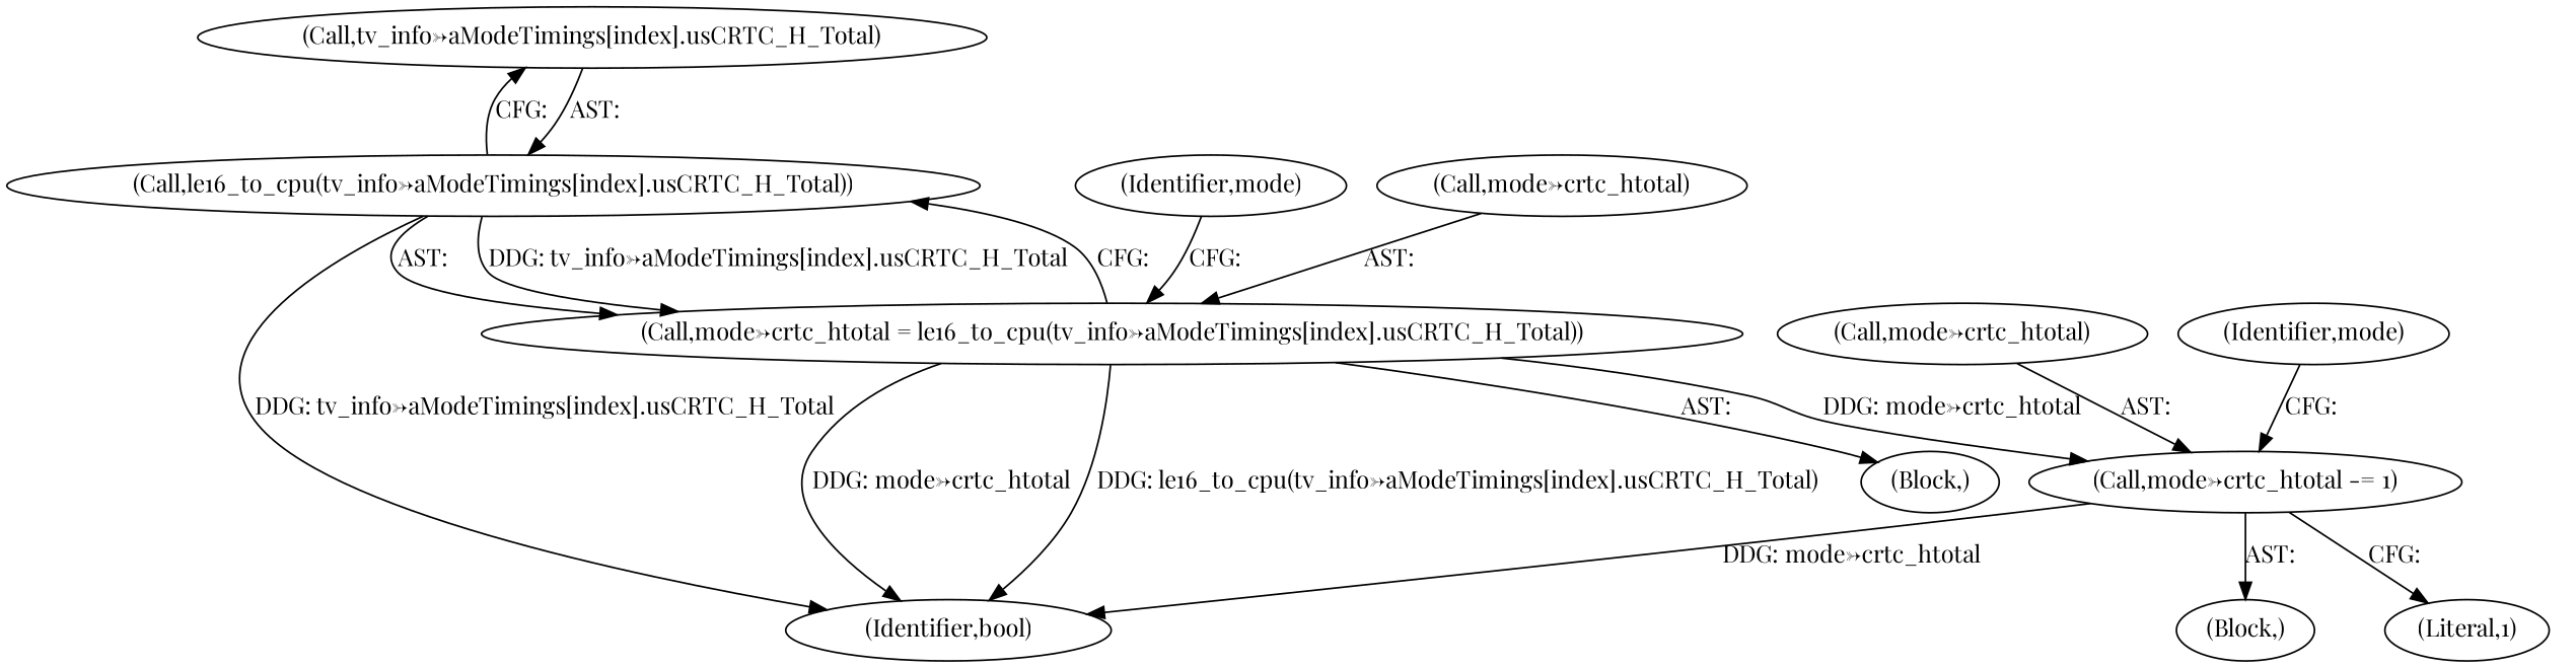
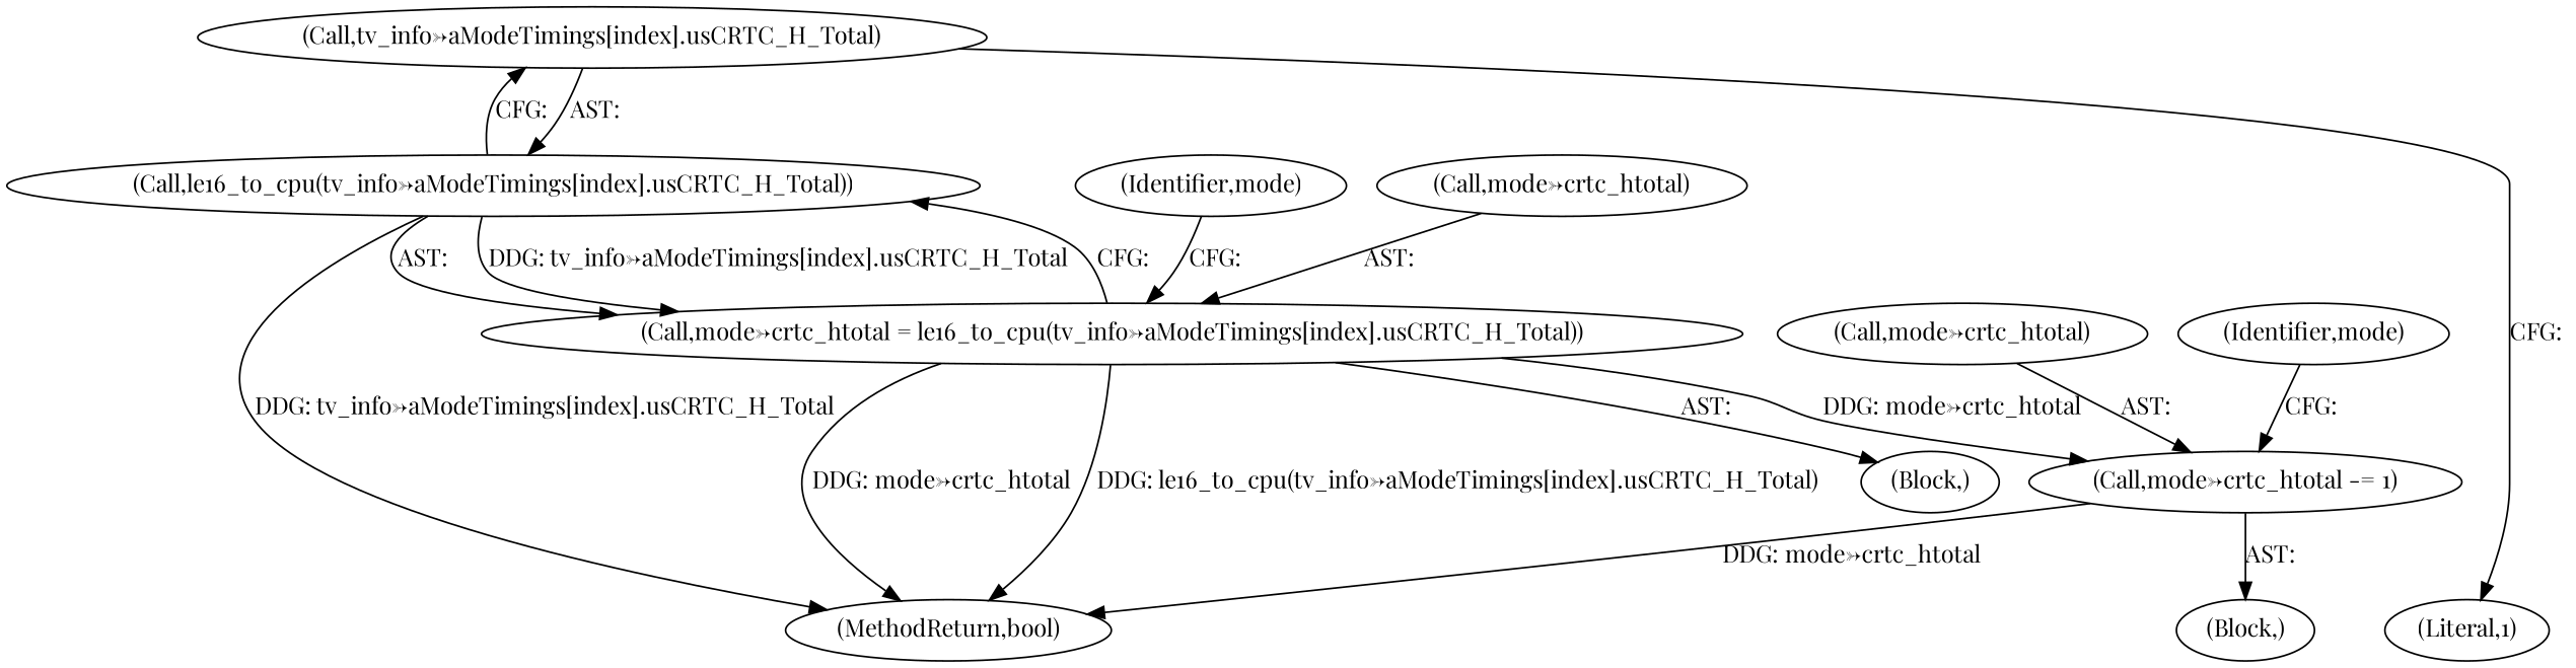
  digraph {
    fontname="Playfair Display"
    node [fontname="Playfair Display"]
    edge [fontname="Playfair Display"]
    n1 [label="(Call,mode->crtc_htotal -= 1)"]
    n2 [label="(Literal,1)"]
-   n3 [label="(Identifier,bool)"]
+   n3 [label="(MethodReturn,bool)"]
    n4 [label="(Block,)"]
    n5 [label="(Call,mode->crtc_htotal = le16_to_cpu(tv_info->aModeTimings[index].usCRTC_H_Total))"]
    n6 [label="(Call,le16_to_cpu(tv_info->aModeTimings[index].usCRTC_H_Total))"]
    n7 [label="(Block,)"]
    n8 [label="(Call,tv_info->aModeTimings[index].usCRTC_H_Total)"]
    n9 [label="(Call,mode->crtc_htotal)"]
    n10 [label="(Identifier,mode)"]
    n11 [label="(Identifier,mode)"]
    n12 [label="(Call,mode->crtc_htotal)"]
-   n1 -> n2 [label="CFG: "]
+   n8 -> n2 [label="CFG: "]
    n1 -> n3 [label="DDG: mode->crtc_htotal"]
    n1 -> n4 [label="AST: "]
    n5 -> n1 [label="DDG: mode->crtc_htotal"]
    n5 -> n3 [label="DDG: mode->crtc_htotal"]
    n5 -> n3 [label="DDG: le16_to_cpu(tv_info->aModeTimings[index].usCRTC_H_Total)"]
    n5 -> n6 [label="CFG: "]
    n5 -> n7 [label="AST: "]
    n6 -> n3 [label="DDG: tv_info->aModeTimings[index].usCRTC_H_Total"]
    n6 -> n5 [label="AST: "]
    n6 -> n5 [label="DDG: tv_info->aModeTimings[index].usCRTC_H_Total"]
    n6 -> n8 [label="CFG: "]
    n8 -> n6 [label="AST: "]
    n9 -> n1 [label="AST: "]
    n10 -> n1 [label="CFG: "]
    n11 -> n5 [label="CFG: "]
    n12 -> n5 [label="AST: "]
  }
